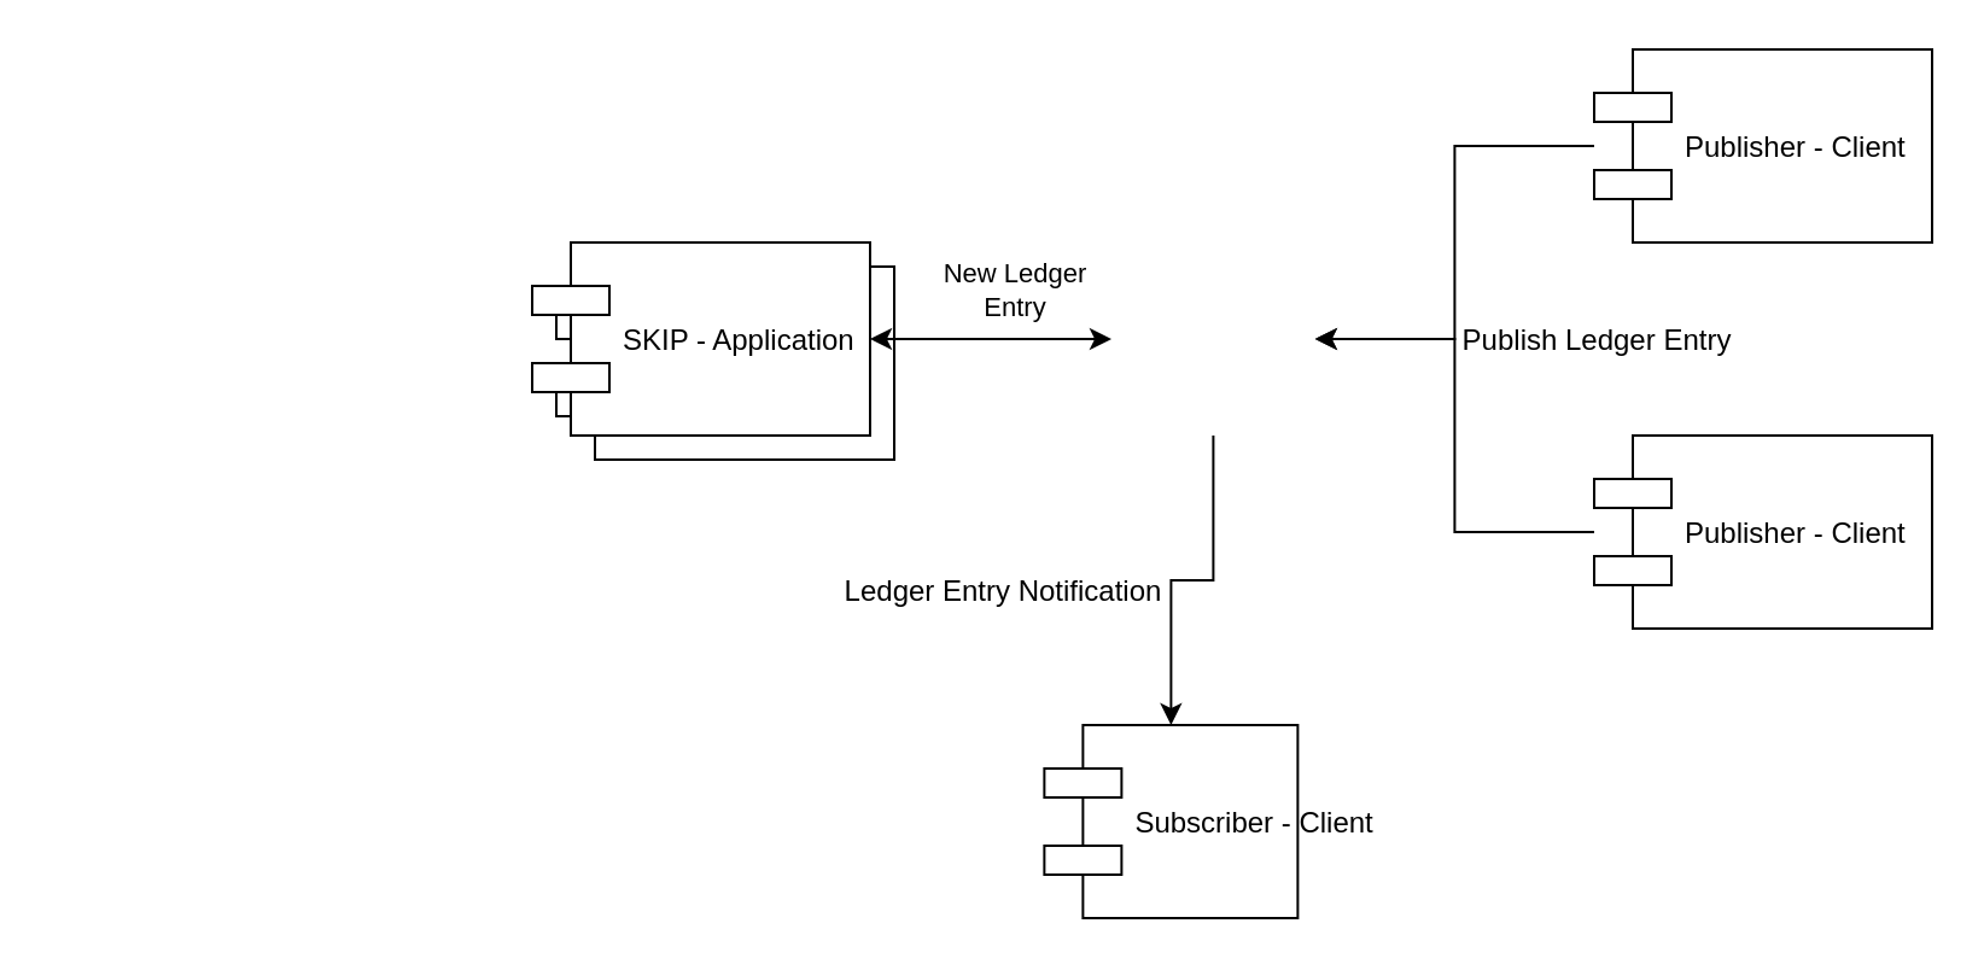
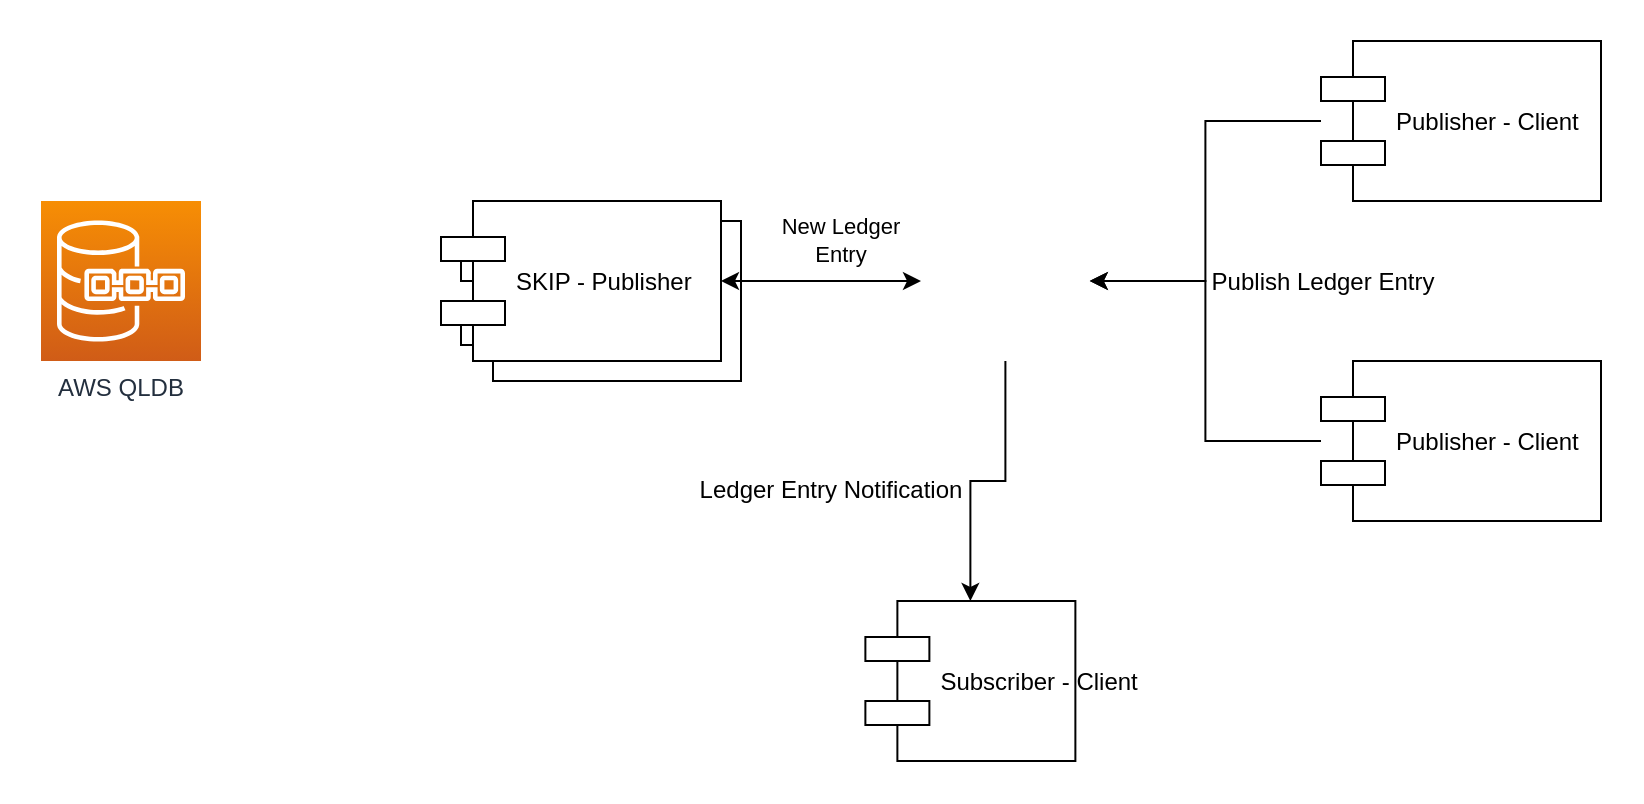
  <mxCell id="0" />
  <mxCell id="1" parent="0" />
  <mxCell id="2" value="" style="shape=component;align=left;spacingLeft=36;" vertex="1" parent="1"><mxGeometry x="230" y="110" width="140" height="80" as="geometry" /></mxCell>
+ <mxCell id="3" value="AWS QLDB" style="outlineConnect=0;fontColor=#232F3E;gradientColor=#F78E04;gradientDirection=north;fillColor=#D05C17;strokeColor=#ffffff;dashed=0;verticalLabelPosition=bottom;verticalAlign=top;align=center;html=1;fontSize=12;fontStyle=0;aspect=fixed;shape=mxgraph.aws4.resourceIcon;resIcon=mxgraph.aws4.quantum_ledger_database;" vertex="1" parent="1"><mxGeometry x="20" y="100" width="80" height="80" as="geometry" /></mxCell>
  <mxCell id="4" style="edgeStyle=orthogonalEdgeStyle;rounded=0;orthogonalLoop=1;jettySize=auto;html=1;entryX=0.5;entryY=0;entryDx=0;entryDy=0;startArrow=none;startFill=0;" edge="1" parent="1" source="6" target="9"><mxGeometry relative="1" as="geometry" /></mxCell>
  <mxCell id="5" value="Ledger Entry Notification" style="text;html=1;align=center;verticalAlign=middle;resizable=0;points=[];labelBackgroundColor=#ffffff;" vertex="1" connectable="0" parent="4"><mxGeometry x="0.367" y="1" relative="1" as="geometry"><mxPoint x="-71" y="-12" as="offset" /></mxGeometry></mxCell>
  <mxCell id="6" value="" style="shape=image;verticalLabelPosition=bottom;labelBackgroundColor=#ffffff;verticalAlign=top;aspect=fixed;imageAspect=0;image=https://kubemq.io/wp-content/uploads/2018/11/24350KubeMQ_clean.png;" vertex="1" parent="1"><mxGeometry x="460" y="100" width="84.38" height="80" as="geometry" /></mxCell>
  <mxCell id="7" value="New Ledger&lt;br&gt;Entry" style="edgeStyle=orthogonalEdgeStyle;rounded=0;orthogonalLoop=1;jettySize=auto;html=1;startArrow=classic;startFill=1;" edge="1" parent="1" source="8" target="6"><mxGeometry x="0.2" y="20" relative="1" as="geometry"><mxPoint as="offset" /></mxGeometry></mxCell>
- <mxCell id="8" value="SKIP - Application" style="shape=component;align=left;spacingLeft=36;" vertex="1" parent="1"><mxGeometry x="220" y="100" width="140" height="80" as="geometry" /></mxCell>
+ <mxCell id="8" value="SKIP - Publisher" style="shape=component;align=left;spacingLeft=36;" vertex="1" parent="1"><mxGeometry x="220" y="100" width="140" height="80" as="geometry" /></mxCell>
  <mxCell id="9" value="Subscriber - Client" style="shape=component;align=left;spacingLeft=36;" vertex="1" parent="1"><mxGeometry x="432.19" y="300" width="105" height="80" as="geometry" /></mxCell>
  <mxCell id="10" style="edgeStyle=orthogonalEdgeStyle;rounded=0;orthogonalLoop=1;jettySize=auto;html=1;startArrow=none;startFill=0;entryX=1;entryY=0.5;entryDx=0;entryDy=0;" edge="1" parent="1" source="12" target="6"><mxGeometry relative="1" as="geometry" /></mxCell>
  <mxCell id="11" value="Publish Ledger Entry" style="text;html=1;align=center;verticalAlign=middle;resizable=0;points=[];labelBackgroundColor=#ffffff;" vertex="1" connectable="0" parent="10"><mxGeometry x="0.266" y="3" relative="1" as="geometry"><mxPoint x="54.8" y="13.8" as="offset" /></mxGeometry></mxCell>
  <mxCell id="12" value="Publisher - Client" style="shape=component;align=left;spacingLeft=36;" vertex="1" parent="1"><mxGeometry x="660" y="20" width="140" height="80" as="geometry" /></mxCell>
  <mxCell id="13" style="edgeStyle=orthogonalEdgeStyle;rounded=0;orthogonalLoop=1;jettySize=auto;html=1;entryX=1;entryY=0.5;entryDx=0;entryDy=0;startArrow=none;startFill=0;" edge="1" parent="1" source="14" target="6"><mxGeometry relative="1" as="geometry" /></mxCell>
  <mxCell id="14" value="Publisher - Client" style="shape=component;align=left;spacingLeft=36;" vertex="1" parent="1"><mxGeometry x="660" y="180" width="140" height="80" as="geometry" /></mxCell>
